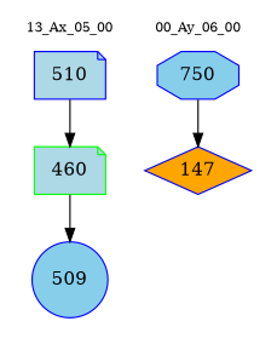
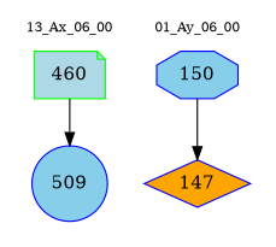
  digraph {
    node [color=blue fillcolor=lightblue shape=note style=filled]
    edge [color=black]
-   n1 [label=510]
    n2 [color=green label=460]
    n3 [fillcolor=skyblue label=509 shape=circle]
-   n4 [fillcolor=skyblue label=750 shape=octagon]
+   n4 [fillcolor=skyblue label=150 shape=octagon]
    n5 [fillcolor=orange label=147 shape=diamond]
    subgraph cluster_1 {
      color=white
      fontsize=10
-     label="13_Ax_05_00"
-     n1
+     label="13_Ax_06_00"
      n2
      n3
    }
    subgraph cluster_2 {
      color=white
      fontsize=10
-     label="00_Ay_06_00"
+     label="01_Ay_06_00"
      n4
      n5
    }
-   n1 -> n2
    n2 -> n3
    n4 -> n5
  }
